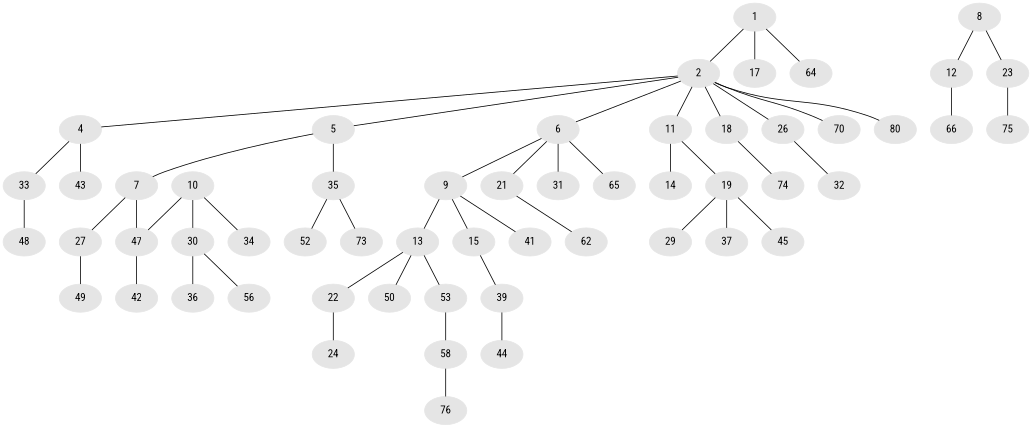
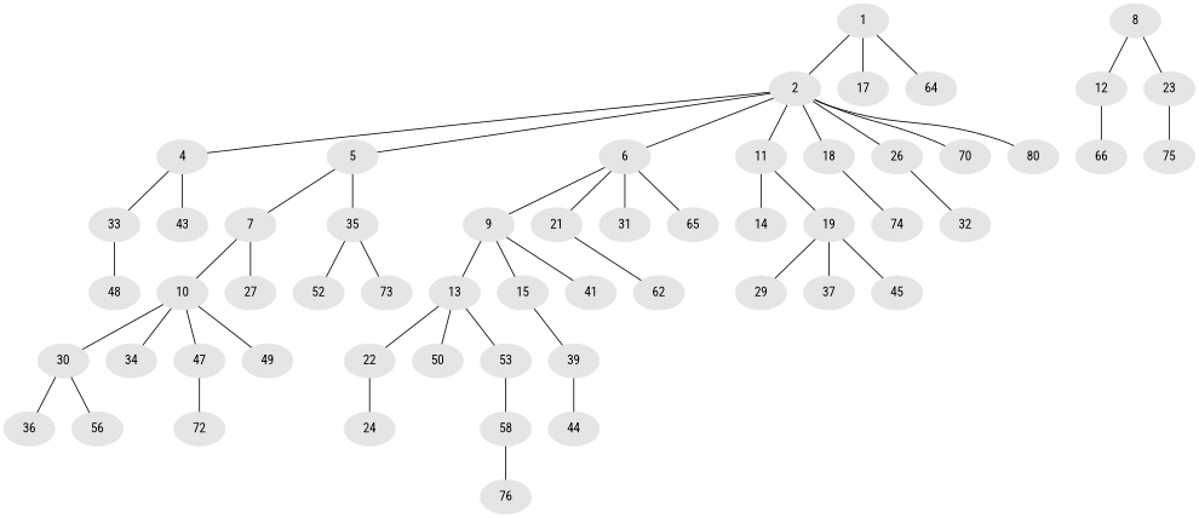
  graph {
    fontname="Roboto Condensed"
    node [color=gray90 fontname="Roboto Condensed" style=filled]
    edge [fontname="Roboto Condensed"]
    1 [super="+40"]
    2 [super="+3"]
    17 [super="+51"]
    64
    4
    5 [super="+49"]
    6 [super="+60"]
    11
    18 [super="+61"]
    26
    70
    80
    33 [super="+77"]
    43
    7
    35 [super="+46"]
    9 [super="+42"]
    21
    31
    65
    8 [super="+25"]
    12 [super="+63"]
    n23 [label=23 super="+68"]
    14
    19 [super="+23"]
    74
    32
    48
    10 [super="+16"]
    27 [super="+55"]
    52
    73
    13 [super="+20"]
    15 [super="+57"]
    41
    62
    30 [super="+78"]
    34
    47 [super="+54"]
    n40 [label=49]
    66
    75
    22 [super="+79"]
    50
    53 [super="+71"]
    39 [super="+69"]
    36 [super="+67"]
    56 [super="+81"]
-   72 [label=42]
+   72
    29
    37
    45
    24 [super="+38"]
    58
    44
    76
    1 -- 2
    1 -- 17
    1 -- 64
    2 -- 4
    2 -- 5
    2 -- 6
    2 -- 11
    2 -- 18
    2 -- 26
    2 -- 70
    2 -- 80
    4 -- 33
    4 -- 43
    5 -- 7
    5 -- 35
    6 -- 9
    6 -- 21
    6 -- 31
    6 -- 65
    11 -- 14
    11 -- 19
    18 -- 74
    26 -- 32
    33 -- 48
-   7 -- 47
+   7 -- 10
    7 -- 27
    35 -- 52
    35 -- 73
    9 -- 13
    9 -- 15
    9 -- 41
    21 -- 62
    8 -- 12
    8 -- n23
    12 -- 66
    n23 -- 75
    19 -- 29
    19 -- 37
    19 -- 45
    10 -- 30
    10 -- 34
    10 -- 47
-   27 -- n40
+   10 -- n40
    13 -- 22
    13 -- 50
    13 -- 53
    15 -- 39
    30 -- 36
    30 -- 56
    47 -- 72
    22 -- 24
    53 -- 58
    39 -- 44
    58 -- 76
  }
